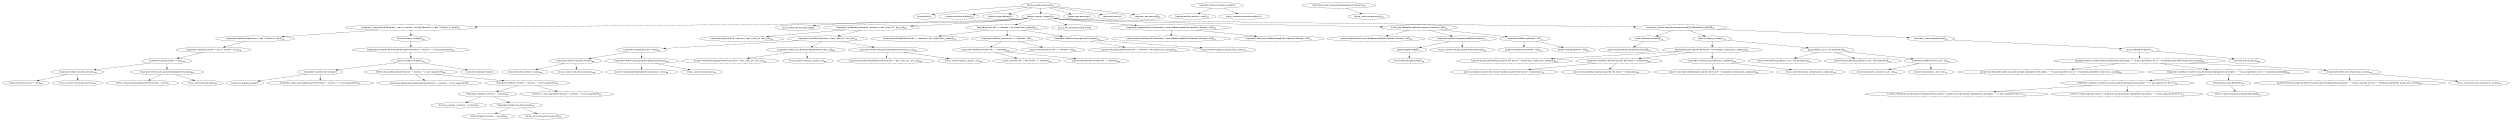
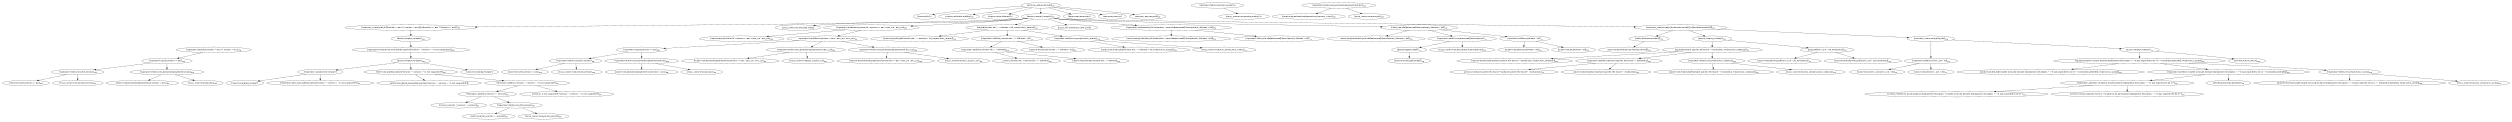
  digraph {
    fontname="Fira Sans"
    node [fontname="Fira Sans"]
    edge [fontname="Fira Sans"]
    n1 [label=<(METHOD,addVendorFiles)<SUB>241</SUB>>]
    n2 [label=<(PARAM,this)<SUB>241</SUB>>]
    n3 [label=<(PARAM,Hashtable ejbFiles)<SUB>241</SUB>>]
    n4 [label=<(PARAM,String ddPrefix)<SUB>241</SUB>>]
    n5 [label=<(BLOCK,&lt;empty&gt;,&lt;empty&gt;)<SUB>241</SUB>>]
    n6 [label=<(MODIFIER,PROTECTED)>]
    n7 [label=<(MODIFIER,VIRTUAL)>]
    n8 [label=<(METHOD_RETURN,void)<SUB>241</SUB>>]
    n9 [label=<(CONTROL_STRUCTURE,if (!(version == BES || version == BAS)),if (!(version == BES || version == BAS)))<SUB>244</SUB>>]
    n10 [label=<(LOCAL,String dd: java.lang.String)>]
    n11 [label=<(&lt;operator&gt;.assignment,String dd = version == BES ? BES_DD : BAS_DD)<SUB>248</SUB>>]
    n12 [label=<(log,log(&quot;vendor file : &quot; + ddPrefix + dd, Project.MSG_DEBUG))<SUB>250</SUB>>]
    n13 [label=<(LOCAL,File borlandDD: java.io.File)>]
    n14 [label=<(&lt;operator&gt;.assignment,File borlandDD = new File(getConfig().descriptorDir, ddPrefix + dd))<SUB>252</SUB>>]
    n15 [label=<(&lt;init&gt;,new File(getConfig().descriptorDir, ddPrefix + dd))<SUB>252</SUB>>]
    n16 [label=<(CONTROL_STRUCTURE,if (borlandDD.exists()),if (borlandDD.exists()))<SUB>253</SUB>>]
-   n17 [label=<(&lt;operator&gt;.logicalNot,!(version == BES || version == BAS))<SUB>244</SUB>>]
    n18 [label=<(BLOCK,&lt;empty&gt;,&lt;empty&gt;)<SUB>244</SUB>>]
    n19 [label=<(IDENTIFIER,dd,String dd = version == BES ? BES_DD : BAS_DD)<SUB>248</SUB>>]
    n20 [label=<(&lt;operator&gt;.conditional,version == BES ? BES_DD : BAS_DD)<SUB>748</SUB>>]
    n21 [label=<(IDENTIFIER,this,log(&quot;vendor file : &quot; + ddPrefix + dd, Project.MSG_DEBUG))<SUB>250</SUB>>]
    n22 [label=<(&lt;operator&gt;.addition,&quot;vendor file : &quot; + ddPrefix + dd)<SUB>250</SUB>>]
    n23 [label=<(&lt;operator&gt;.fieldAccess,Project.MSG_DEBUG)<SUB>250</SUB>>]
    n24 [label=<(IDENTIFIER,borlandDD,File borlandDD = new File(getConfig().descriptorDir, ddPrefix + dd))<SUB>252</SUB>>]
    n25 [label=<(&lt;operator&gt;.alloc,new File(getConfig().descriptorDir, ddPrefix + dd))<SUB>252</SUB>>]
    n26 [label=<(IDENTIFIER,borlandDD,new File(getConfig().descriptorDir, ddPrefix + dd))<SUB>252</SUB>>]
    n27 [label=<(&lt;operator&gt;.fieldAccess,getConfig().descriptorDir)<SUB>252</SUB>>]
    n28 [label=<(&lt;operator&gt;.addition,ddPrefix + dd)<SUB>352</SUB>>]
    n29 [label=<(exists,borlandDD.exists())<SUB>253</SUB>>]
    n30 [label=<(BLOCK,&lt;empty&gt;,&lt;empty&gt;)<SUB>253</SUB>>]
    n31 [label=<(CONTROL_STRUCTURE,else,else)<SUB>256</SUB>>]
    n32 [label=<(&lt;operator&gt;.logicalOr,version == BES || version == BAS)<SUB>244</SUB>>]
    n33 [label=<(&lt;operator&gt;.throw,throw new BuildException(&quot;version &quot; + version + &quot; is not supported&quot;);)<SUB>245</SUB>>]
    n34 [label=<(&lt;operator&gt;.equals,version == BES)<SUB>244</SUB>>]
    n35 [label=<(&lt;operator&gt;.fieldAccess,this.version)<SUB>244</SUB>>]
    n36 [label=<(&lt;operator&gt;.fieldAccess,BorlandDeploymentTool.BES)<SUB>244</SUB>>]
    n37 [label=<(IDENTIFIER,this,version == BES)<SUB>244</SUB>>]
    n38 [label=<(FIELD_IDENTIFIER,version,version)<SUB>244</SUB>>]
    n39 [label=<(IDENTIFIER,BorlandDeploymentTool,version == BES)<SUB>244</SUB>>]
    n40 [label=<(FIELD_IDENTIFIER,BES,BES)<SUB>244</SUB>>]
    n41 [label=<(&lt;operator&gt;.fieldAccess,this.version)<SUB>244</SUB>>]
-   n42 [label=<(IDENTIFIER,this,version == BAS)<SUB>244</SUB>>]
    n43 [label=<(FIELD_IDENTIFIER,version,version)<SUB>244</SUB>>]
    n44 [label=<(&lt;operator&gt;.fieldAccess,BorlandDeploymentTool.BAS)<SUB>244</SUB>>]
+   n45 [label=<(IDENTIFIER,BorlandDeploymentTool,version == BAS)<SUB>244</SUB>>]
    n46 [label=<(FIELD_IDENTIFIER,BAS,BAS)<SUB>244</SUB>>]
    n47 [label=<(BLOCK,&lt;empty&gt;,&lt;empty&gt;)<SUB>245</SUB>>]
    n48 [label=<(&lt;operator&gt;.assignment,&lt;empty&gt;)>]
    n49 [label=<(&lt;init&gt;,new BuildException(&quot;version &quot; + version + &quot; is not supported&quot;))<SUB>245</SUB>>]
    n50 [label=<(IDENTIFIER,$obj2,&lt;empty&gt;)>]
    n51 [label=<(IDENTIFIER,$obj2,&lt;empty&gt;)>]
    n52 [label=<(&lt;operator&gt;.alloc,new BuildException(&quot;version &quot; + version + &quot; is not supported&quot;))<SUB>245</SUB>>]
    n53 [label=<(IDENTIFIER,$obj2,new BuildException(&quot;version &quot; + version + &quot; is not supported&quot;))>]
    n54 [label=<(&lt;operator&gt;.addition,&quot;version &quot; + version + &quot; is not supported&quot;)<SUB>245</SUB>>]
    n55 [label=<(&lt;operator&gt;.addition,&quot;version &quot; + version)<SUB>245</SUB>>]
    n56 [label=<(LITERAL,&quot; is not supported&quot;,&quot;version &quot; + version + &quot; is not supported&quot;)<SUB>245</SUB>>]
    n57 [label=<(LITERAL,&quot;version &quot;,&quot;version &quot; + version)<SUB>245</SUB>>]
    n58 [label=<(&lt;operator&gt;.fieldAccess,this.version)<SUB>245</SUB>>]
    n59 [label=<(IDENTIFIER,this,&quot;version &quot; + version)<SUB>245</SUB>>]
    n60 [label=<(FIELD_IDENTIFIER,version,version)<SUB>245</SUB>>]
    n61 [label=<(&lt;operator&gt;.equals,version == BES)<SUB>248</SUB>>]
    n62 [label=<(&lt;operator&gt;.fieldAccess,BorlandDeploymentTool.BES_DD)<SUB>248</SUB>>]
    n63 [label=<(&lt;operator&gt;.fieldAccess,BorlandDeploymentTool.BAS_DD)<SUB>248</SUB>>]
    n64 [label=<(&lt;operator&gt;.fieldAccess,this.version)<SUB>248</SUB>>]
    n65 [label=<(&lt;operator&gt;.fieldAccess,BorlandDeploymentTool.BES)<SUB>248</SUB>>]
    n66 [label=<(IDENTIFIER,BorlandDeploymentTool,version == BES ? BES_DD : BAS_DD)<SUB>248</SUB>>]
    n67 [label=<(FIELD_IDENTIFIER,BES_DD,BES_DD)<SUB>248</SUB>>]
    n68 [label=<(IDENTIFIER,BorlandDeploymentTool,version == BES ? BES_DD : BAS_DD)<SUB>248</SUB>>]
    n69 [label=<(FIELD_IDENTIFIER,BAS_DD,BAS_DD)<SUB>248</SUB>>]
    n70 [label=<(IDENTIFIER,this,version == BES)<SUB>248</SUB>>]
    n71 [label=<(FIELD_IDENTIFIER,version,version)<SUB>248</SUB>>]
    n72 [label=<(IDENTIFIER,BorlandDeploymentTool,version == BES)<SUB>248</SUB>>]
    n73 [label=<(FIELD_IDENTIFIER,BES,BES)<SUB>248</SUB>>]
    n74 [label=<(&lt;operator&gt;.addition,&quot;vendor file : &quot; + ddPrefix)<SUB>250</SUB>>]
    n75 [label=<(IDENTIFIER,dd,&quot;vendor file : &quot; + ddPrefix + dd)<SUB>250</SUB>>]
    n76 [label=<(IDENTIFIER,Project,log(&quot;vendor file : &quot; + ddPrefix + dd, Project.MSG_DEBUG))<SUB>250</SUB>>]
    n77 [label=<(FIELD_IDENTIFIER,MSG_DEBUG,MSG_DEBUG)<SUB>250</SUB>>]
    n78 [label=<(LITERAL,&quot;vendor file : &quot;,&quot;vendor file : &quot; + ddPrefix)<SUB>250</SUB>>]
    n79 [label=<(IDENTIFIER,ddPrefix,&quot;vendor file : &quot; + ddPrefix)<SUB>250</SUB>>]
    n80 [label=<(getConfig,getConfig())<SUB>252</SUB>>]
    n81 [label=<(FIELD_IDENTIFIER,descriptorDir,descriptorDir)<SUB>252</SUB>>]
    n82 [label=<(IDENTIFIER,ddPrefix,ddPrefix + dd)<SUB>252</SUB>>]
    n83 [label=<(IDENTIFIER,dd,ddPrefix + dd)<SUB>252</SUB>>]
    n84 [label=<(IDENTIFIER,this,getConfig())<SUB>252</SUB>>]
    n85 [label=<(IDENTIFIER,borlandDD,borlandDD.exists())<SUB>253</SUB>>]
    n86 [label=<(log,log(&quot;Borland specific file found &quot; + borlandDD, Project.MSG_VERBOSE))<SUB>254</SUB>>]
    n87 [label=<(put,put(META_DIR + dd, borlandDD))<SUB>255</SUB>>]
    n88 [label=<(BLOCK,&lt;empty&gt;,&lt;empty&gt;)<SUB>256</SUB>>]
    n89 [label=<(IDENTIFIER,this,log(&quot;Borland specific file found &quot; + borlandDD, Project.MSG_VERBOSE))<SUB>254</SUB>>]
    n90 [label=<(&lt;operator&gt;.addition,&quot;Borland specific file found &quot; + borlandDD)<SUB>254</SUB>>]
    n91 [label=<(&lt;operator&gt;.fieldAccess,Project.MSG_VERBOSE)<SUB>254</SUB>>]
    n92 [label=<(IDENTIFIER,ejbFiles,put(META_DIR + dd, borlandDD))<SUB>255</SUB>>]
    n93 [label=<(&lt;operator&gt;.addition,META_DIR + dd)<SUB>255</SUB>>]
    n94 [label=<(IDENTIFIER,borlandDD,put(META_DIR + dd, borlandDD))<SUB>255</SUB>>]
    n95 [label=<(LITERAL,&quot;Borland specific file found &quot;,&quot;Borland specific file found &quot; + borlandDD)<SUB>254</SUB>>]
    n96 [label=<(IDENTIFIER,borlandDD,&quot;Borland specific file found &quot; + borlandDD)<SUB>254</SUB>>]
    n97 [label=<(IDENTIFIER,Project,log(&quot;Borland specific file found &quot; + borlandDD, Project.MSG_VERBOSE))<SUB>254</SUB>>]
    n98 [label=<(FIELD_IDENTIFIER,MSG_VERBOSE,MSG_VERBOSE)<SUB>254</SUB>>]
    n99 [label=<(IDENTIFIER,META_DIR,META_DIR + dd)<SUB>255</SUB>>]
    n100 [label=<(IDENTIFIER,dd,META_DIR + dd)<SUB>255</SUB>>]
    n101 [label=<(log,log(&quot;Unable to locate borland deployment descriptor. &quot; + &quot;It was expected to be in &quot; + borlandDD.getPath(), Project.MSG_WARN))<SUB>257</SUB>>]
    n102 [label=<(RETURN,return;,return;)<SUB>260</SUB>>]
    n103 [label=<(IDENTIFIER,this,log(&quot;Unable to locate borland deployment descriptor. &quot; + &quot;It was expected to be in &quot; + borlandDD.getPath(), Project.MSG_WARN))<SUB>257</SUB>>]
    n104 [label=<(&lt;operator&gt;.addition,&quot;Unable to locate borland deployment descriptor. &quot; + &quot;It was expected to be in &quot; + borlandDD.getPath())<SUB>257</SUB>>]
    n105 [label=<(&lt;operator&gt;.fieldAccess,Project.MSG_WARN)<SUB>259</SUB>>]
    n106 [label=<(&lt;operator&gt;.addition,&quot;Unable to locate borland deployment descriptor. &quot; + &quot;It was expected to be in &quot;)<SUB>257</SUB>>]
    n107 [label=<(getPath,borlandDD.getPath())<SUB>259</SUB>>]
    n108 [label=<(IDENTIFIER,Project,log(&quot;Unable to locate borland deployment descriptor. &quot; + &quot;It was expected to be in &quot; + borlandDD.getPath(), Project.MSG_WARN))<SUB>259</SUB>>]
    n109 [label=<(FIELD_IDENTIFIER,MSG_WARN,MSG_WARN)<SUB>259</SUB>>]
    n110 [label=<(LITERAL,&quot;Unable to locate borland deployment descriptor. &quot;,&quot;Unable to locate borland deployment descriptor. &quot; + &quot;It was expected to be in &quot;)<SUB>257</SUB>>]
    n111 [label=<(LITERAL,&quot;It was expected to be in &quot;,&quot;Unable to locate borland deployment descriptor. &quot; + &quot;It was expected to be in &quot;)<SUB>258</SUB>>]
-   n112 [label=<(IDENTIFIER,borlandDD,borlandDD.getPath())<SUB>259</SUB>>]
    n1 -> n2
    n1 -> n3
    n1 -> n4
    n1 -> n5
    n1 -> n6
    n1 -> n7
    n1 -> n8
    n5 -> n9
    n5 -> n10
    n5 -> n11
    n5 -> n12
    n5 -> n13
    n5 -> n14
    n5 -> n15
    n5 -> n16
-   n9 -> n17
    n9 -> n18
    n11 -> n19
    n11 -> n20
    n12 -> n21
    n12 -> n22
    n12 -> n23
    n14 -> n24
    n14 -> n25
    n15 -> n26
    n15 -> n27
    n15 -> n28
    n16 -> n29
    n16 -> n30
    n16 -> n31
-   n17 -> n32
    n18 -> n33
    n20 -> n61
    n20 -> n62
    n20 -> n63
    n22 -> n74
    n22 -> n75
    n23 -> n76
    n23 -> n77
    n27 -> n80
    n27 -> n81
    n28 -> n82
    n28 -> n83
    n29 -> n85
    n30 -> n86
    n30 -> n87
    n31 -> n88
    n32 -> n34
    n33 -> n47
    n34 -> n35
    n34 -> n36
    n35 -> n37
    n35 -> n38
    n36 -> n39
    n36 -> n40
-   n41 -> n42
    n41 -> n43
+   n44 -> n45
    n44 -> n46
    n47 -> n48
    n47 -> n49
    n47 -> n50
    n48 -> n51
    n48 -> n52
    n49 -> n53
    n49 -> n54
    n54 -> n55
    n54 -> n56
    n55 -> n57
    n55 -> n58
    n58 -> n59
    n58 -> n60
    n61 -> n64
    n61 -> n65
    n62 -> n66
    n62 -> n67
    n63 -> n68
    n63 -> n69
    n64 -> n70
    n64 -> n71
    n65 -> n72
    n65 -> n73
    n74 -> n78
    n74 -> n79
    n80 -> n84
    n86 -> n89
    n86 -> n90
    n86 -> n91
    n87 -> n92
-   n87 -> n93
+   n31 -> n93
    n87 -> n94
    n88 -> n101
    n88 -> n102
    n90 -> n95
    n90 -> n96
    n91 -> n97
    n91 -> n98
    n93 -> n99
    n93 -> n100
    n101 -> n103
    n101 -> n104
    n101 -> n105
    n104 -> n106
    n104 -> n107
    n105 -> n108
    n105 -> n109
    n106 -> n110
    n106 -> n111
-   n107 -> n112
  }
